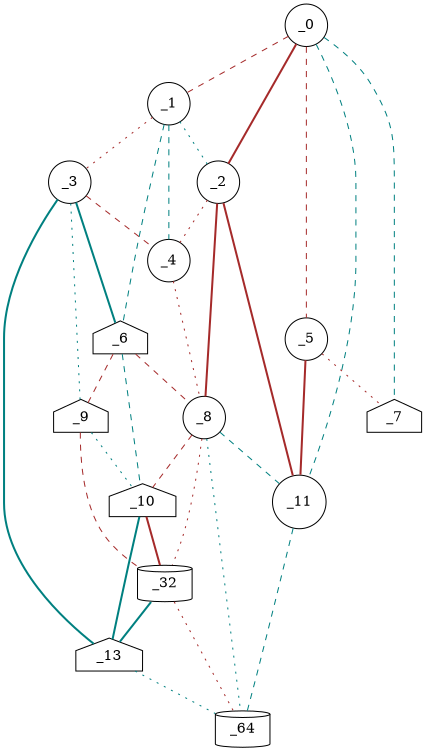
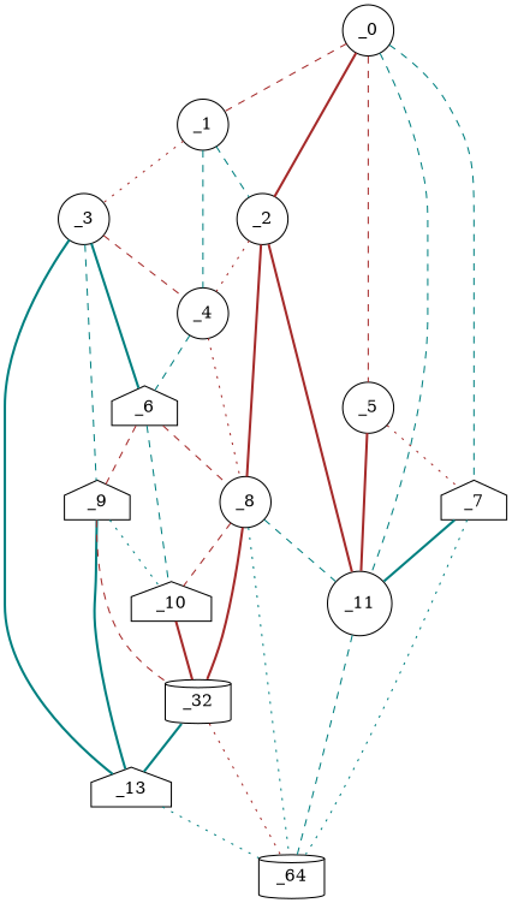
  graph {
    node [shape=circle x=70 y=39]
    edge [color=brown style=dashed valence=2]
    _0 [x=46]
    _1 [x=52 y=89]
    _2 [x=55 y=80]
    _5 [y=16]
    _7 [shape=house x=72 y=10]
    _11 [x=81]
    _3 [x=56 y=98]
    _4 [x=63 y=88]
    _8 [x=76 y=80]
    n10 [label=_64 shape=cylinder x=99 y=68]
    _6 [shape=house y=89]
    _9 [shape=house x=76 y=97]
    _13 [shape=house x=97 y=115]
    _10 [shape=house x=79 y=88]
    n15 [label=_32 shape=cylinder x=94 y=83]
    _0 -- _1 [valence=1]
    _0 -- _2 [style=bold]
    _0 -- _5
    _0 -- _7 [color=teal valence=1]
    _0 -- _11 [color=teal]
-   _1 -- _2 [color=teal style=dotted]
+   _1 -- _2 [color=teal]
    _1 -- _3 [style=dotted valence=1]
    _1 -- _4 [color=teal]
    _2 -- _11 [style=bold valence=1]
    _2 -- _4 [style=dotted]
    _2 -- _8 [style=bold]
    _5 -- _7 [style=dotted valence=1]
    _5 -- _11 [style=bold]
+   _7 -- _11 [color=teal style=bold]
+   _7 -- n10 [color=teal style=dotted valence=1]
    _11 -- n10 [color=teal valence=1]
    _3 -- _4
    _3 -- _6 [color=teal style=bold]
-   _3 -- _9 [color=teal style=dotted]
+   _3 -- _9 [color=teal]
    _3 -- _13 [color=teal style=bold valence=1]
    _4 -- _8 [style=dotted valence=1]
-   _1 -- _6 [color=teal]
+   _4 -- _6 [color=teal]
    _8 -- _11 [color=teal]
    _8 -- n10 [color=teal style=dotted]
    _8 -- _10 [valence=1]
-   _8 -- n15 [style=dotted]
+   _8 -- n15 [style=bold]
    _6 -- _8 [valence=1]
    _6 -- _9
    _6 -- _10 [color=teal]
-   _10 -- _13 [color=teal style=bold]
+   _9 -- _13 [color=teal style=bold]
    _9 -- _10 [color=teal style=dotted valence=1]
    _9 -- n15
    _13 -- n10 [color=teal style=dotted valence=1]
    _10 -- n15 [style=bold]
    n15 -- n10 [style=dotted valence=1]
    n15 -- _13 [color=teal style=bold]
  }
